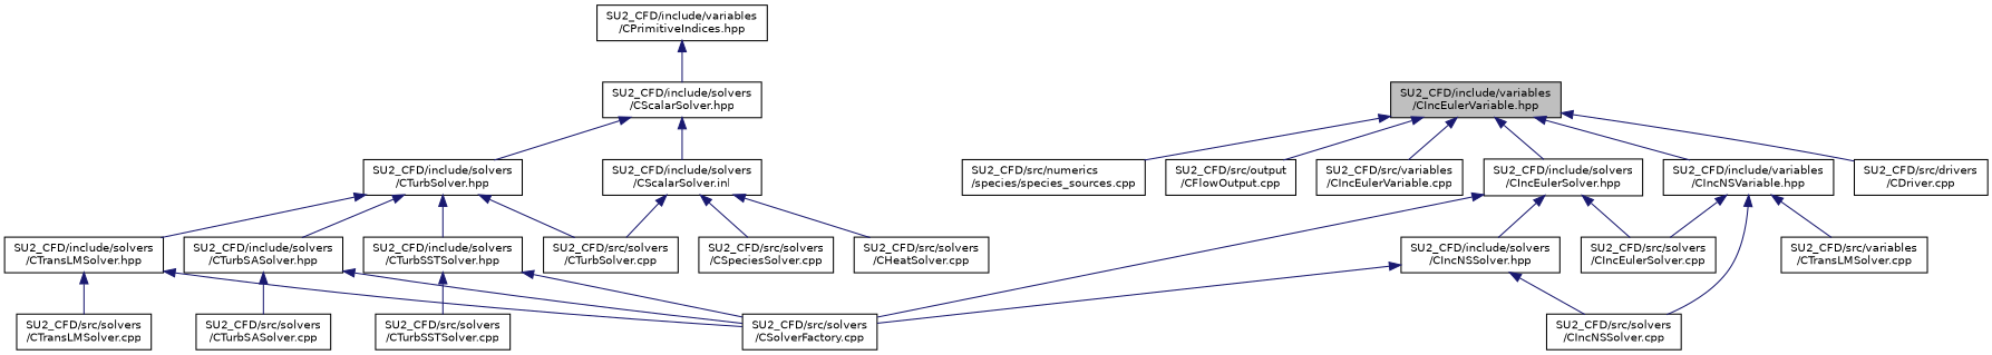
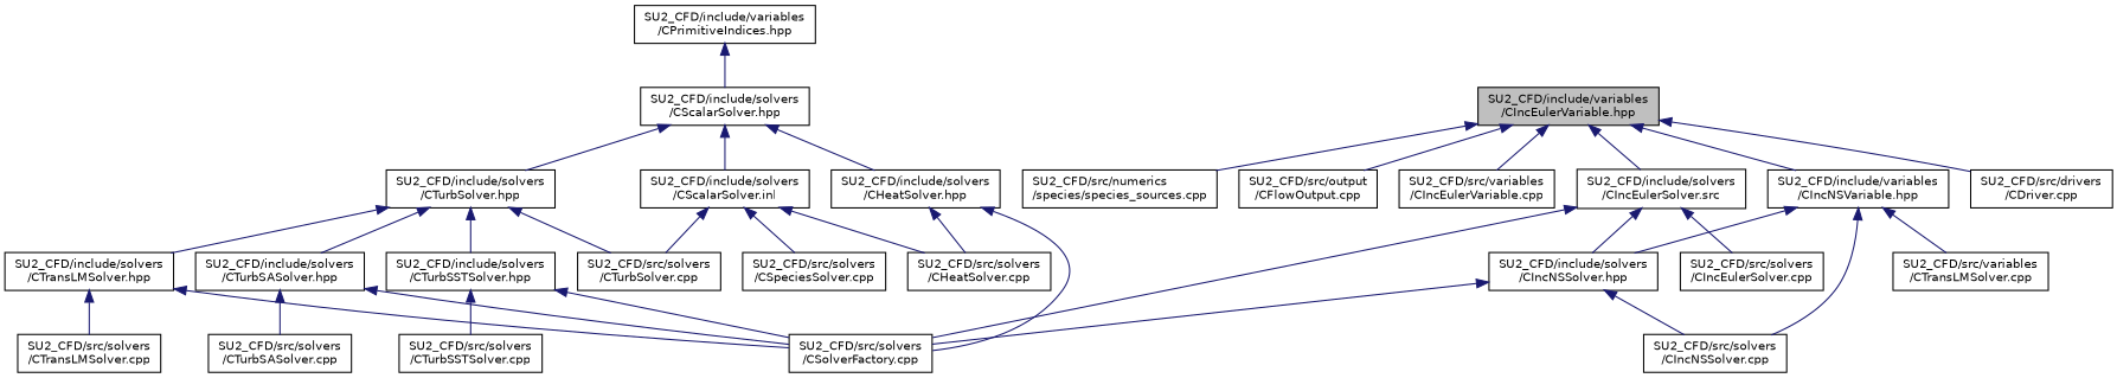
  digraph {
    node [color=black fillcolor=white fontname=Helvetica fontsize=10 shape=record style=filled]
    edge [color=midnightblue dir=back fontname=Helvetica fontsize=10 labelfontname=Helvetica labelfontsize=10 style=solid]
    n1 [fillcolor=grey75 fontcolor=black height=0.2 label="SU2_CFD/include/variables\l/CIncEulerVariable.hpp" width=0.4]
-   n2 [height=0.2 label="SU2_CFD/include/solvers\l/CIncEulerSolver.hpp" width=0.4]
+   n2 [height=0.2 label="SU2_CFD/include/solvers\l/CIncEulerSolver.src" width=0.4]
    n3 [height=0.2 label="SU2_CFD/include/variables\l/CIncNSVariable.hpp" width=0.4]
    n4 [height=0.2 label="SU2_CFD/src/drivers\l/CDriver.cpp" width=0.4]
    n5 [height=0.2 label="SU2_CFD/src/numerics\l/species/species_sources.cpp" width=0.4]
    n6 [height=0.2 label="SU2_CFD/src/output\l/CFlowOutput.cpp" width=0.4]
    n7 [height=0.2 label="SU2_CFD/src/variables\l/CIncEulerVariable.cpp" width=0.4]
    n8 [height=0.2 label="SU2_CFD/include/variables\l/CPrimitiveIndices.hpp" width=0.4]
    n9 [height=0.2 label="SU2_CFD/include/solvers\l/CScalarSolver.hpp" width=0.4]
    n10 [height=0.2 label="SU2_CFD/src/solvers\l/CSolverFactory.cpp" width=0.4]
    n11 [height=0.2 label="SU2_CFD/include/solvers\l/CIncNSSolver.hpp" width=0.4]
    n12 [height=0.2 label="SU2_CFD/src/solvers\l/CIncEulerSolver.cpp" width=0.4]
    n13 [height=0.2 label="SU2_CFD/src/solvers\l/CIncNSSolver.cpp" width=0.4]
    n14 [height=0.2 label="SU2_CFD/src/variables\l/CTransLMSolver.cpp" width=0.4]
+   n15 [height=0.2 label="SU2_CFD/include/solvers\l/CHeatSolver.hpp" width=0.4]
    n16 [height=0.2 label="SU2_CFD/include/solvers\l/CScalarSolver.inl" width=0.4]
    n17 [height=0.2 label="SU2_CFD/include/solvers\l/CTurbSolver.hpp" width=0.4]
    n18 [height=0.2 label="SU2_CFD/src/solvers\l/CHeatSolver.cpp" width=0.4]
    n19 [height=0.2 label="SU2_CFD/src/solvers\l/CSpeciesSolver.cpp" width=0.4]
    n20 [height=0.2 label="SU2_CFD/src/solvers\l/CTurbSolver.cpp" width=0.4]
    n21 [height=0.2 label="SU2_CFD/include/solvers\l/CTransLMSolver.hpp" width=0.4]
    n22 [height=0.2 label="SU2_CFD/include/solvers\l/CTurbSASolver.hpp" width=0.4]
    n23 [height=0.2 label="SU2_CFD/include/solvers\l/CTurbSSTSolver.hpp" width=0.4]
    n24 [height=0.2 label="SU2_CFD/src/solvers\l/CTransLMSolver.cpp" width=0.4]
    n25 [height=0.2 label="SU2_CFD/src/solvers\l/CTurbSASolver.cpp" width=0.4]
    n26 [height=0.2 label="SU2_CFD/src/solvers\l/CTurbSSTSolver.cpp" width=0.4]
    n1 -> n2
    n1 -> n3
    n1 -> n4
    n1 -> n5
    n1 -> n6
    n1 -> n7
    n2 -> n10
    n2 -> n11
    n2 -> n12
-   n3 -> n12
+   n3 -> n11
    n3 -> n13
    n3 -> n14
    n8 -> n9
+   n9 -> n15
    n9 -> n16
    n9 -> n17
    n11 -> n10
    n11 -> n13
+   n15 -> n10
+   n15 -> n18
    n16 -> n18
    n16 -> n19
    n16 -> n20
    n17 -> n20
    n17 -> n21
    n17 -> n22
    n17 -> n23
    n21 -> n10
    n21 -> n24
    n22 -> n10
    n22 -> n25
    n23 -> n10
    n23 -> n26
  }
